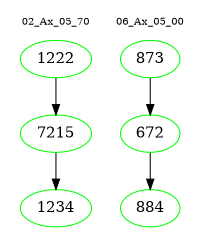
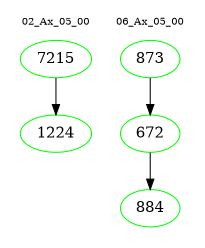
  digraph {
    node [color=green]
    edge [color=black]
-   n1 [label=1222]
    n2 [label=7215]
-   n3 [label=1234]
+   n3 [label=1224]
    n4 [label=873]
    n5 [label=672]
    n6 [label=884]
    subgraph cluster_1 {
      color=white
      fontsize=10
-     label="02_Ax_05_70"
-     n1
+     label="02_Ax_05_00"
      n2
      n3
    }
    subgraph cluster_2 {
      color=white
      fontsize=10
      label="06_Ax_05_00"
      n4
      n5
      n6
    }
-   n1 -> n2
    n2 -> n3
    n4 -> n5
    n5 -> n6
  }
